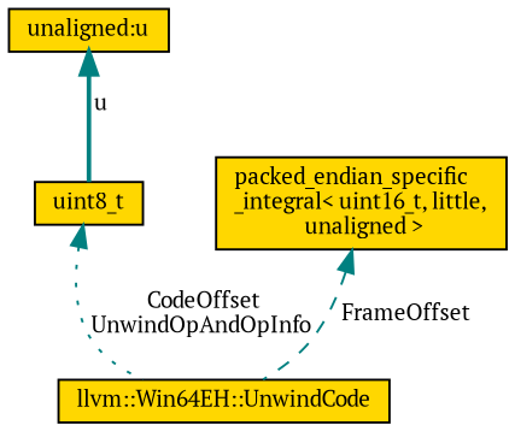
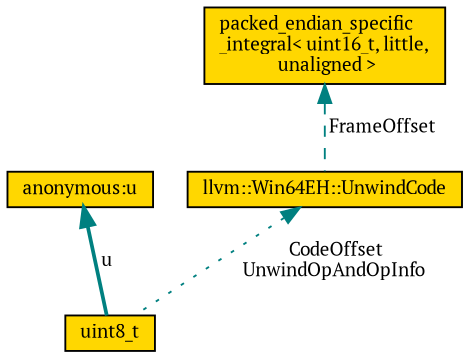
  digraph {
    fontname="PT Serif"
    node [color=black fillcolor=gold fontname="PT Serif" fontsize=10 shape=box style=filled]
    edge [color=teal dir=back fontname="PT Serif" fontsize=10 labelfontname=Helvetica labelfontsize=10]
    n1 [fontcolor=black height=0.2 label="llvm::Win64EH::UnwindCode" width=0.4]
    n2 [height=0.2 label=uint8_t width=0.4]
-   n3 [height=0.2 label="unaligned:u" width=0.4]
+   n3 [height=0.2 label="anonymous:u" width=0.4]
    n4 [height=0.2 label="packed_endian_specific\l_integral\< uint16_t, little,\l unaligned \>" width=0.4]
-   n2 -> n1 [label=" CodeOffset\nUnwindOpAndOpInfo" style=dotted]
+   n1 -> n2 [label=" CodeOffset\nUnwindOpAndOpInfo" style=dotted]
    n3 -> n2 [label=" u" style=bold]
    n4 -> n1 [label=" FrameOffset" style=dashed]
  }
